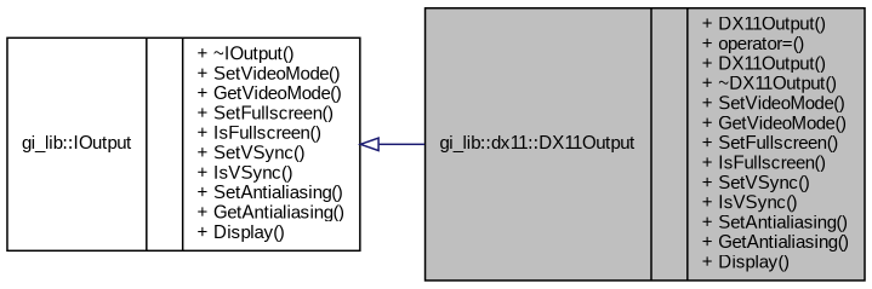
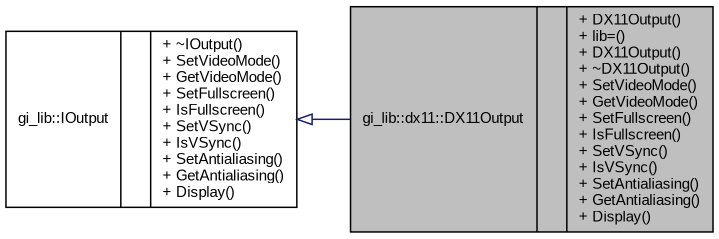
  digraph {
    rankdir=LR
    fontname="Liberation Sans"
    node [color=black fontname="Liberation Sans" fontsize=10 shape=record style=filled]
-   n1 [fillcolor=grey75 fontcolor=black height=0.2 label="{gi_lib::dx11::DX11Output\n||+ DX11Output()\l+ operator=()\l+ DX11Output()\l+ ~DX11Output()\l+ SetVideoMode()\l+ GetVideoMode()\l+ SetFullscreen()\l+ IsFullscreen()\l+ SetVSync()\l+ IsVSync()\l+ SetAntialiasing()\l+ GetAntialiasing()\l+ Display()\l}" width=0.4]
+   n1 [fillcolor=grey75 fontcolor=black height=0.2 label="{gi_lib::dx11::DX11Output\n||+ DX11Output()\l+ lib=()\l+ DX11Output()\l+ ~DX11Output()\l+ SetVideoMode()\l+ GetVideoMode()\l+ SetFullscreen()\l+ IsFullscreen()\l+ SetVSync()\l+ IsVSync()\l+ SetAntialiasing()\l+ GetAntialiasing()\l+ Display()\l}" width=0.4]
    n2 [fillcolor=white height=0.2 label="{gi_lib::IOutput\n||+ ~IOutput()\l+ SetVideoMode()\l+ GetVideoMode()\l+ SetFullscreen()\l+ IsFullscreen()\l+ SetVSync()\l+ IsVSync()\l+ SetAntialiasing()\l+ GetAntialiasing()\l+ Display()\l}" width=0.4]
    n2 -> n1 [arrowtail=onormal color=midnightblue dir=back fontname="Liberation Sans" fontsize=10 labelfontname=Helvetica labelfontsize=10 style=solid]
  }
